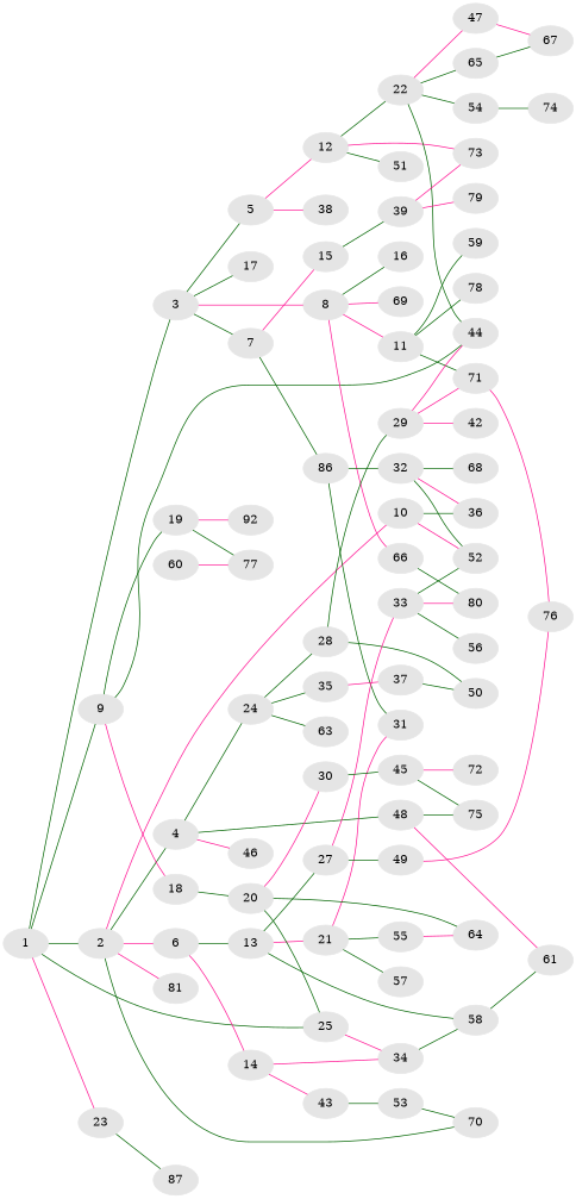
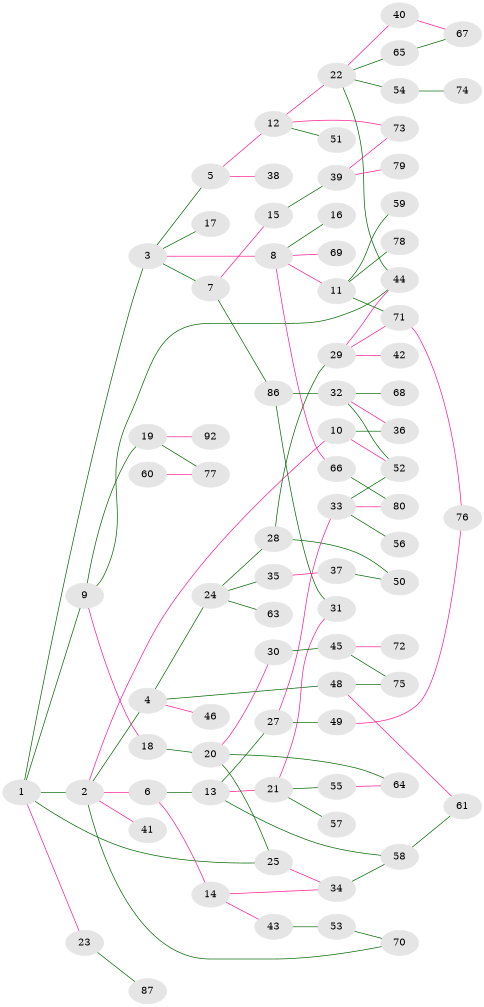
  graph {
    rankdir=LR
    node [color=gray90 style=filled]
    edge [color=darkgreen]
    1
    2
    3
    9
    23
    25
    4
    6
    10
-   41 [label=81]
+   41
    70
    5
    7
    8
    17
    18
    19
    44
    n19 [label=87]
    34
    24
    46
    48
    13
    14
    36
    52
    12
    38
    15
    n31 [label=86]
    11
    16
    66
    69
    28
    35
    63
    75
    61
    22
    51
    73
    21
    27
    58
    43
    39
    31
    32
    59
    71
    78
    80
    20
    n56 [label=92]
    77
    76
-   40 [label=47]
+   40
    54
    65
    55
    57
    33
    49
    53
    79
    30
    64
    45
    67
    74
    29
    50
    37
    68
    56
    42
    60
    72
    1 -- 2
    1 -- 3
    1 -- 9
    1 -- 23 [color=deeppink]
    1 -- 25
    2 -- 4
    2 -- 6 [color=deeppink]
    2 -- 10 [color=deeppink]
    2 -- 41 [color=deeppink]
    2 -- 70
    3 -- 5
    3 -- 7
    3 -- 8 [color=deeppink]
    3 -- 17
    9 -- 18 [color=deeppink]
    9 -- 19
    9 -- 44
    23 -- n19
    25 -- 34 [color=deeppink]
    4 -- 24
    4 -- 46 [color=deeppink]
    4 -- 48
    6 -- 13
    6 -- 14 [color=deeppink]
    10 -- 36
    10 -- 52 [color=deeppink]
    5 -- 12 [color=deeppink]
    5 -- 38 [color=deeppink]
    7 -- 15 [color=deeppink]
    7 -- n31
    8 -- 11 [color=deeppink]
    8 -- 16
    8 -- 66 [color=deeppink]
    8 -- 69 [color=deeppink]
    18 -- 20
    19 -- n56 [color=deeppink]
    19 -- 77
    34 -- 58
    24 -- 28
    24 -- 35
    24 -- 63
    48 -- 75
    48 -- 61 [color=deeppink]
    13 -- 21 [color=deeppink]
    13 -- 27
    13 -- 58
    14 -- 34 [color=deeppink]
    14 -- 43 [color=deeppink]
-   12 -- 22
+   12 -- 22 [color=deeppink]
    12 -- 51
    12 -- 73 [color=deeppink]
    15 -- 39
    n31 -- 31
    n31 -- 32
    11 -- 59
    11 -- 71
    11 -- 78
    66 -- 80
    28 -- 29
    28 -- 50
    35 -- 37 [color=deeppink]
    22 -- 44
    22 -- 40 [color=deeppink]
    22 -- 54
    22 -- 65
    21 -- 31 [color=deeppink]
    21 -- 55
    21 -- 57
    27 -- 33 [color=deeppink]
    27 -- 49
    58 -- 61
    43 -- 53
    39 -- 73 [color=deeppink]
    39 -- 79 [color=deeppink]
    32 -- 36 [color=deeppink]
    32 -- 52
    32 -- 68
    71 -- 76 [color=deeppink]
    20 -- 25
    20 -- 30 [color=deeppink]
    20 -- 64
    40 -- 67 [color=deeppink]
    54 -- 74
    65 -- 67
    55 -- 64 [color=deeppink]
    33 -- 52
    33 -- 80 [color=deeppink]
    33 -- 56
    49 -- 76 [color=deeppink]
    53 -- 70
    30 -- 45
    45 -- 75
    45 -- 72 [color=deeppink]
    29 -- 44 [color=deeppink]
    29 -- 71 [color=deeppink]
    29 -- 42 [color=deeppink]
    37 -- 50
    60 -- 77 [color=deeppink]
  }
